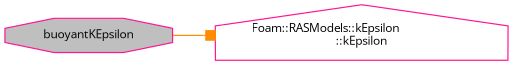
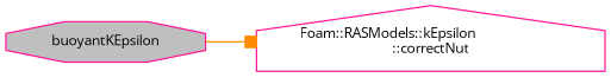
  digraph {
    rankdir=LR
    fontname="Open Sans"
    node [color=deeppink fontname="Open Sans" fontsize=10]
    n1 [fillcolor=grey75 fontcolor=black height=0.2 label=buoyantKEpsilon shape=octagon style=filled width=0.4]
-   n2 [height=0.2 label="Foam::RASModels::kEpsilon\l::kEpsilon" shape=house width=0.4]
+   n2 [height=0.2 label="Foam::RASModels::kEpsilon\l::correctNut" shape=house width=0.4]
    n1 -> n2 [color=darkorange fontname="Open Sans" fontsize=10 labelfontname=FreeSans labelfontsize=10 style=solid arrowhead=box]
  }
